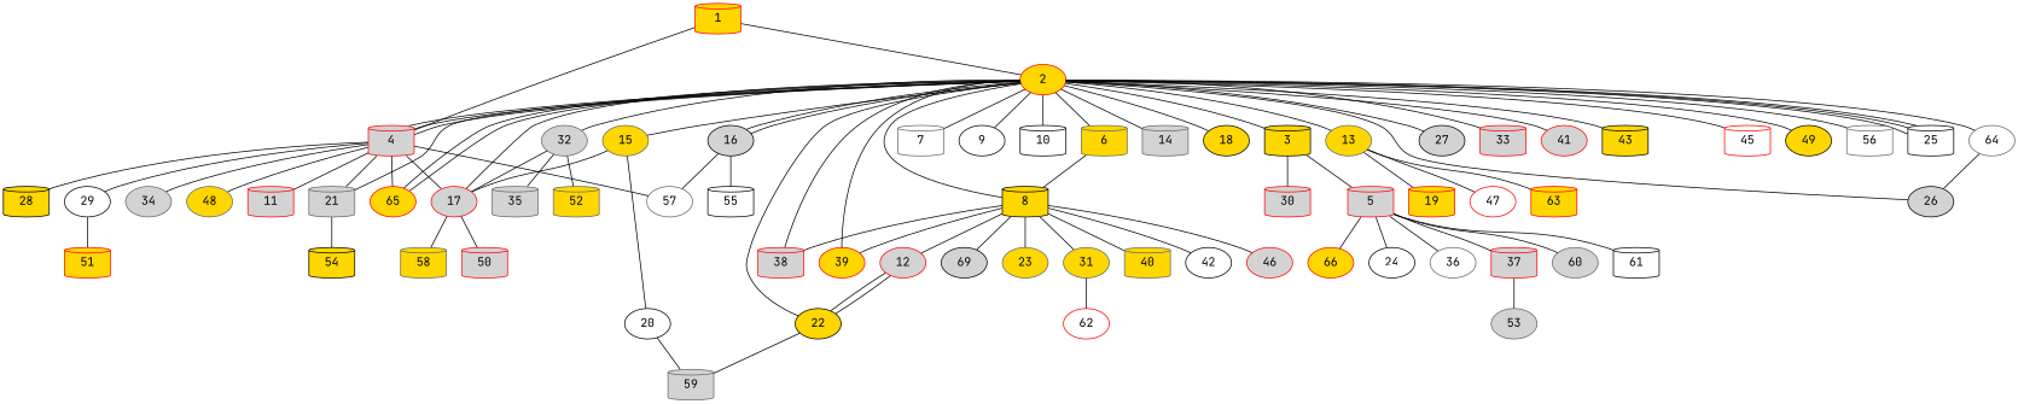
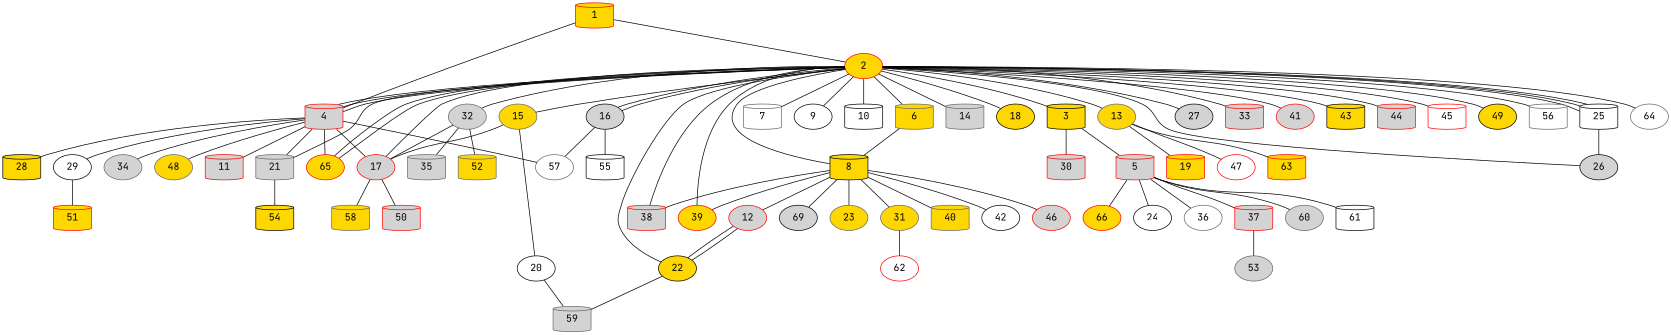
  graph {
    fontname="JetBrains Mono"
    node [color=red fillcolor=gold fontname="JetBrains Mono" shape=ellipse style=filled]
    edge [fontname="JetBrains Mono"]
    1 [shape=cylinder]
    2
    4 [fillcolor=lightgrey shape=cylinder]
    3 [color=black shape=cylinder]
    6 [color=gray40 shape=cylinder]
    7 [color=gray40 fillcolor=white shape=cylinder]
    8 [color=black shape=cylinder]
    9 [color=black fillcolor=white]
    10 [color=black fillcolor=white shape=cylinder]
    13 [color=gray40]
    14 [color=gray40 fillcolor=lightgrey shape=cylinder]
    15 [color=gray40]
    16 [color=black fillcolor=lightgrey]
    17 [fillcolor=lightgrey]
    18 [color=black]
    21 [color=gray40 fillcolor=lightgrey shape=cylinder]
    22 [color=black]
    25 [color=black fillcolor=white shape=cylinder]
    26 [color=black fillcolor=lightgrey]
    27 [color=black fillcolor=lightgrey]
    32 [color=gray40 fillcolor=lightgrey]
    33 [fillcolor=lightgrey shape=cylinder]
    38 [fillcolor=lightgrey shape=cylinder]
    39
    41 [fillcolor=lightgrey]
    43 [color=black shape=cylinder]
+   44 [fillcolor=lightgrey shape=cylinder]
    45 [fillcolor=white shape=cylinder]
    49 [color=black]
    56 [color=gray40 fillcolor=white shape=cylinder]
    64 [color=gray40 fillcolor=white]
    65
    11 [fillcolor=lightgrey shape=cylinder]
    28 [color=black shape=cylinder]
    29 [color=black fillcolor=white]
    34 [color=gray40 fillcolor=lightgrey]
    48 [color=gray40]
    57 [color=gray40 fillcolor=white]
    5 [fillcolor=lightgrey shape=cylinder]
    30 [fillcolor=lightgrey shape=cylinder]
    12 [fillcolor=lightgrey]
    23 [color=gray40]
    31 [color=gray40]
    40 [color=gray40 shape=cylinder]
    42 [color=black fillcolor=white]
    46 [fillcolor=lightgrey]
    n47 [color=black fillcolor=lightgrey label=69]
    19 [shape=cylinder]
    47 [fillcolor=white]
    63 [shape=cylinder]
    20 [color=black fillcolor=white]
    55 [color=black fillcolor=white shape=cylinder]
    50 [fillcolor=lightgrey shape=cylinder]
    58 [color=gray40 shape=cylinder]
    54 [color=black shape=cylinder]
    59 [color=gray40 fillcolor=lightgrey shape=cylinder]
    35 [color=gray40 fillcolor=lightgrey shape=cylinder]
    52 [color=gray40 shape=cylinder]
    24 [color=black fillcolor=white]
    36 [color=gray40 fillcolor=white]
    37 [fillcolor=lightgrey shape=cylinder]
    60 [color=gray40 fillcolor=lightgrey]
    61 [color=black fillcolor=white shape=cylinder]
    66
    51 [shape=cylinder]
    53 [color=gray40 fillcolor=lightgrey]
    62 [fillcolor=white]
    1 -- 2
    1 -- 4
    2 -- 4
    2 -- 4
    2 -- 4
    2 -- 3
    2 -- 6
    2 -- 7
    2 -- 8
    2 -- 9
    2 -- 10
    2 -- 13
    2 -- 14
    2 -- 15
    2 -- 16
    2 -- 16
    2 -- 17
    2 -- 18
    2 -- 21
    2 -- 22
    2 -- 25
    2 -- 25
    2 -- 25
    2 -- 26
    2 -- 27
    2 -- 32
    2 -- 33
    2 -- 38
    2 -- 39
    2 -- 41
    2 -- 43
+   2 -- 44
    2 -- 45
    2 -- 49
    2 -- 56
    2 -- 64
    2 -- 65
    2 -- 65
    4 -- 17
    4 -- 21
    4 -- 65
    4 -- 11
    4 -- 28
    4 -- 29
    4 -- 34
    4 -- 48
    4 -- 57
    3 -- 5
    3 -- 30
    6 -- 8
    8 -- 38
    8 -- 39
    8 -- 12
    8 -- 23
    8 -- 31
    8 -- 40
    8 -- 42
    8 -- 46
    8 -- n47
    13 -- 19
    13 -- 47
    13 -- 63
    15 -- 17
    15 -- 20
    16 -- 57
    16 -- 55
    17 -- 50
    17 -- 58
    21 -- 54
    22 -- 59
-   64 -- 26
+   25 -- 26
    32 -- 17
    32 -- 35
    32 -- 52
    29 -- 51
    5 -- 24
    5 -- 36
    5 -- 37
    5 -- 60
    5 -- 61
    5 -- 66
    12 -- 22
    12 -- 22
    31 -- 62
    20 -- 59
    37 -- 53
  }
